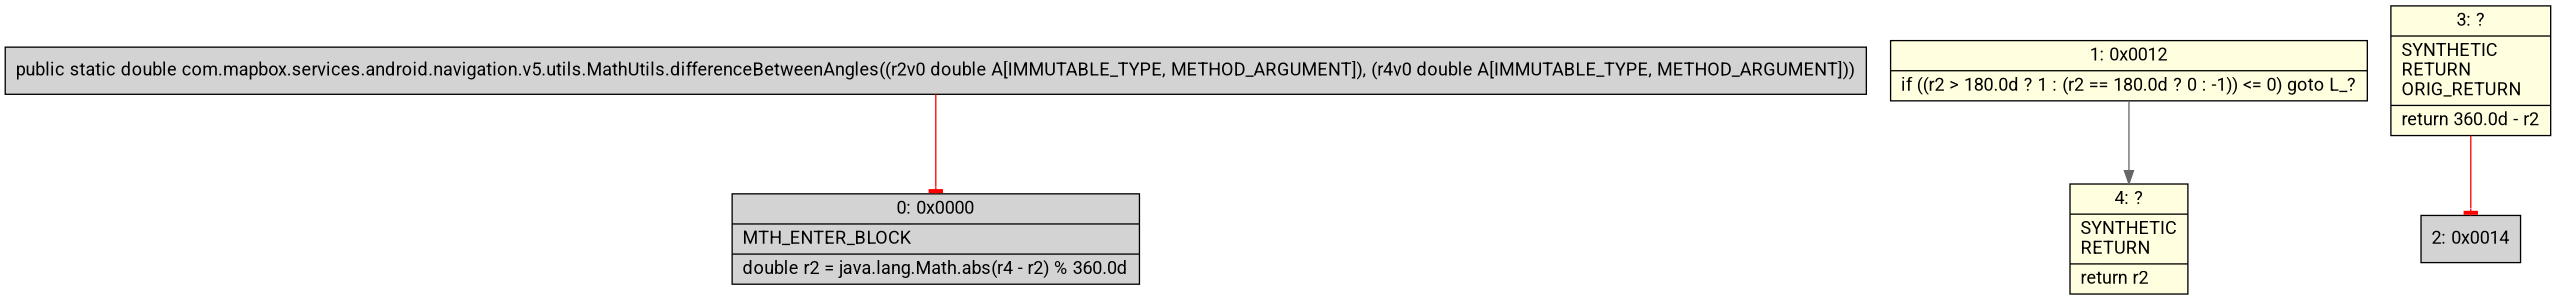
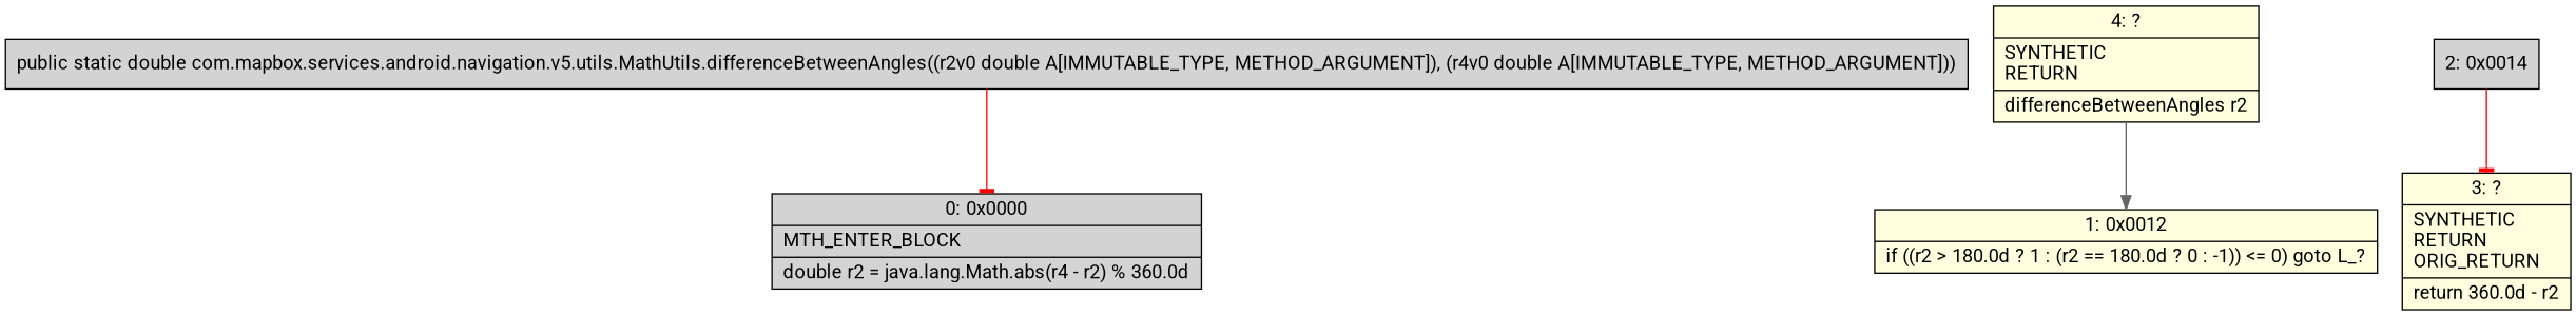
  digraph {
    fontname=Roboto
    node [fillcolor=lightgrey fontname=Roboto shape=record style=filled]
    edge [arrowhead=tee color=red fontname=Roboto]
    n1 [label="{0\:\ 0x0000|MTH_ENTER_BLOCK\l|double r2 = java.lang.Math.abs(r4 \- r2) % 360.0d\l}"]
    n2 [fillcolor=lightyellow label="{1\:\ 0x0012|if ((r2 \> 180.0d ? 1 : (r2 == 180.0d ? 0 : \-1)) \<= 0) goto L_?\l}"]
-   n3 [fillcolor=lightyellow label="{4\:\ ?|SYNTHETIC\lRETURN\l|return r2\l}"]
+   n3 [fillcolor=lightyellow label="{4\:\ ?|SYNTHETIC\lRETURN\l|differenceBetweenAngles r2\l}"]
    n4 [label="{2\:\ 0x0014}"]
    n5 [fillcolor=lightyellow label="{3\:\ ?|SYNTHETIC\lRETURN\lORIG_RETURN\l|return 360.0d \- r2\l}"]
    n6 [label="{public static double com.mapbox.services.android.navigation.v5.utils.MathUtils.differenceBetweenAngles((r2v0 double A[IMMUTABLE_TYPE, METHOD_ARGUMENT]), (r4v0 double A[IMMUTABLE_TYPE, METHOD_ARGUMENT])) }"]
-   n2 -> n3 [arrowhead=normal color=gray40]
-   n5 -> n4
+   n3 -> n2 [arrowhead=normal color=gray40]
+   n4 -> n5
    n6 -> n1
  }
